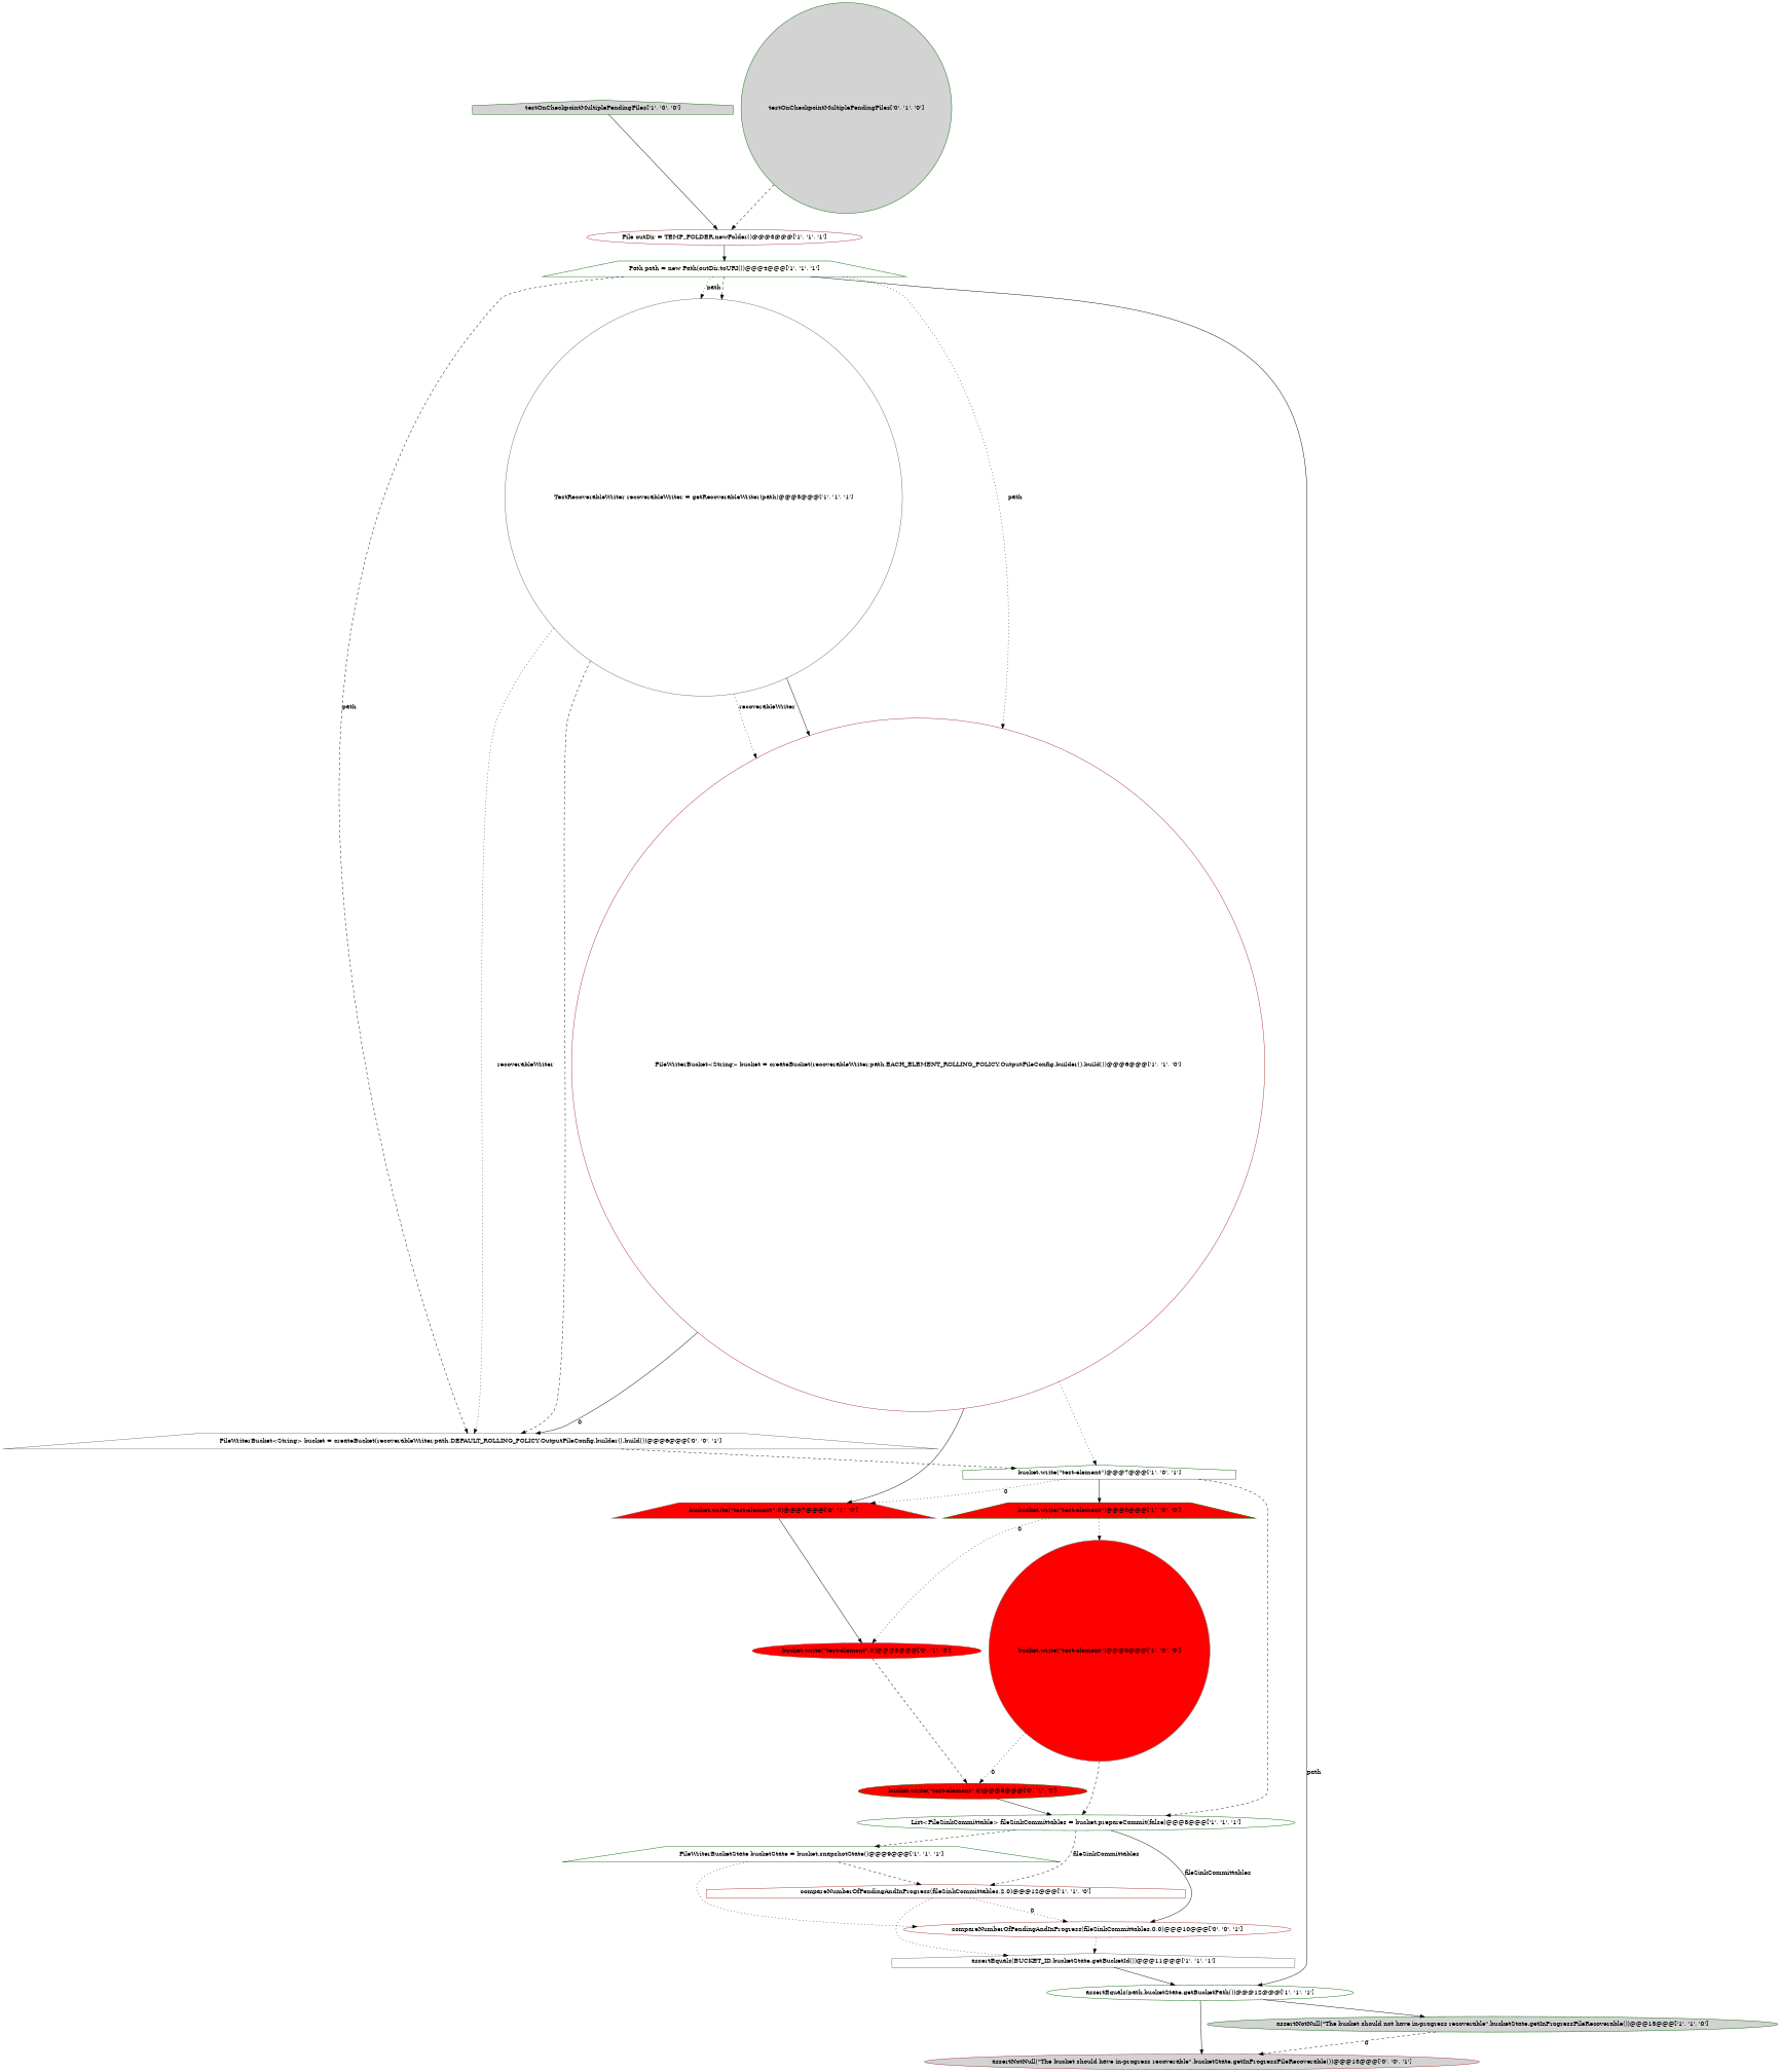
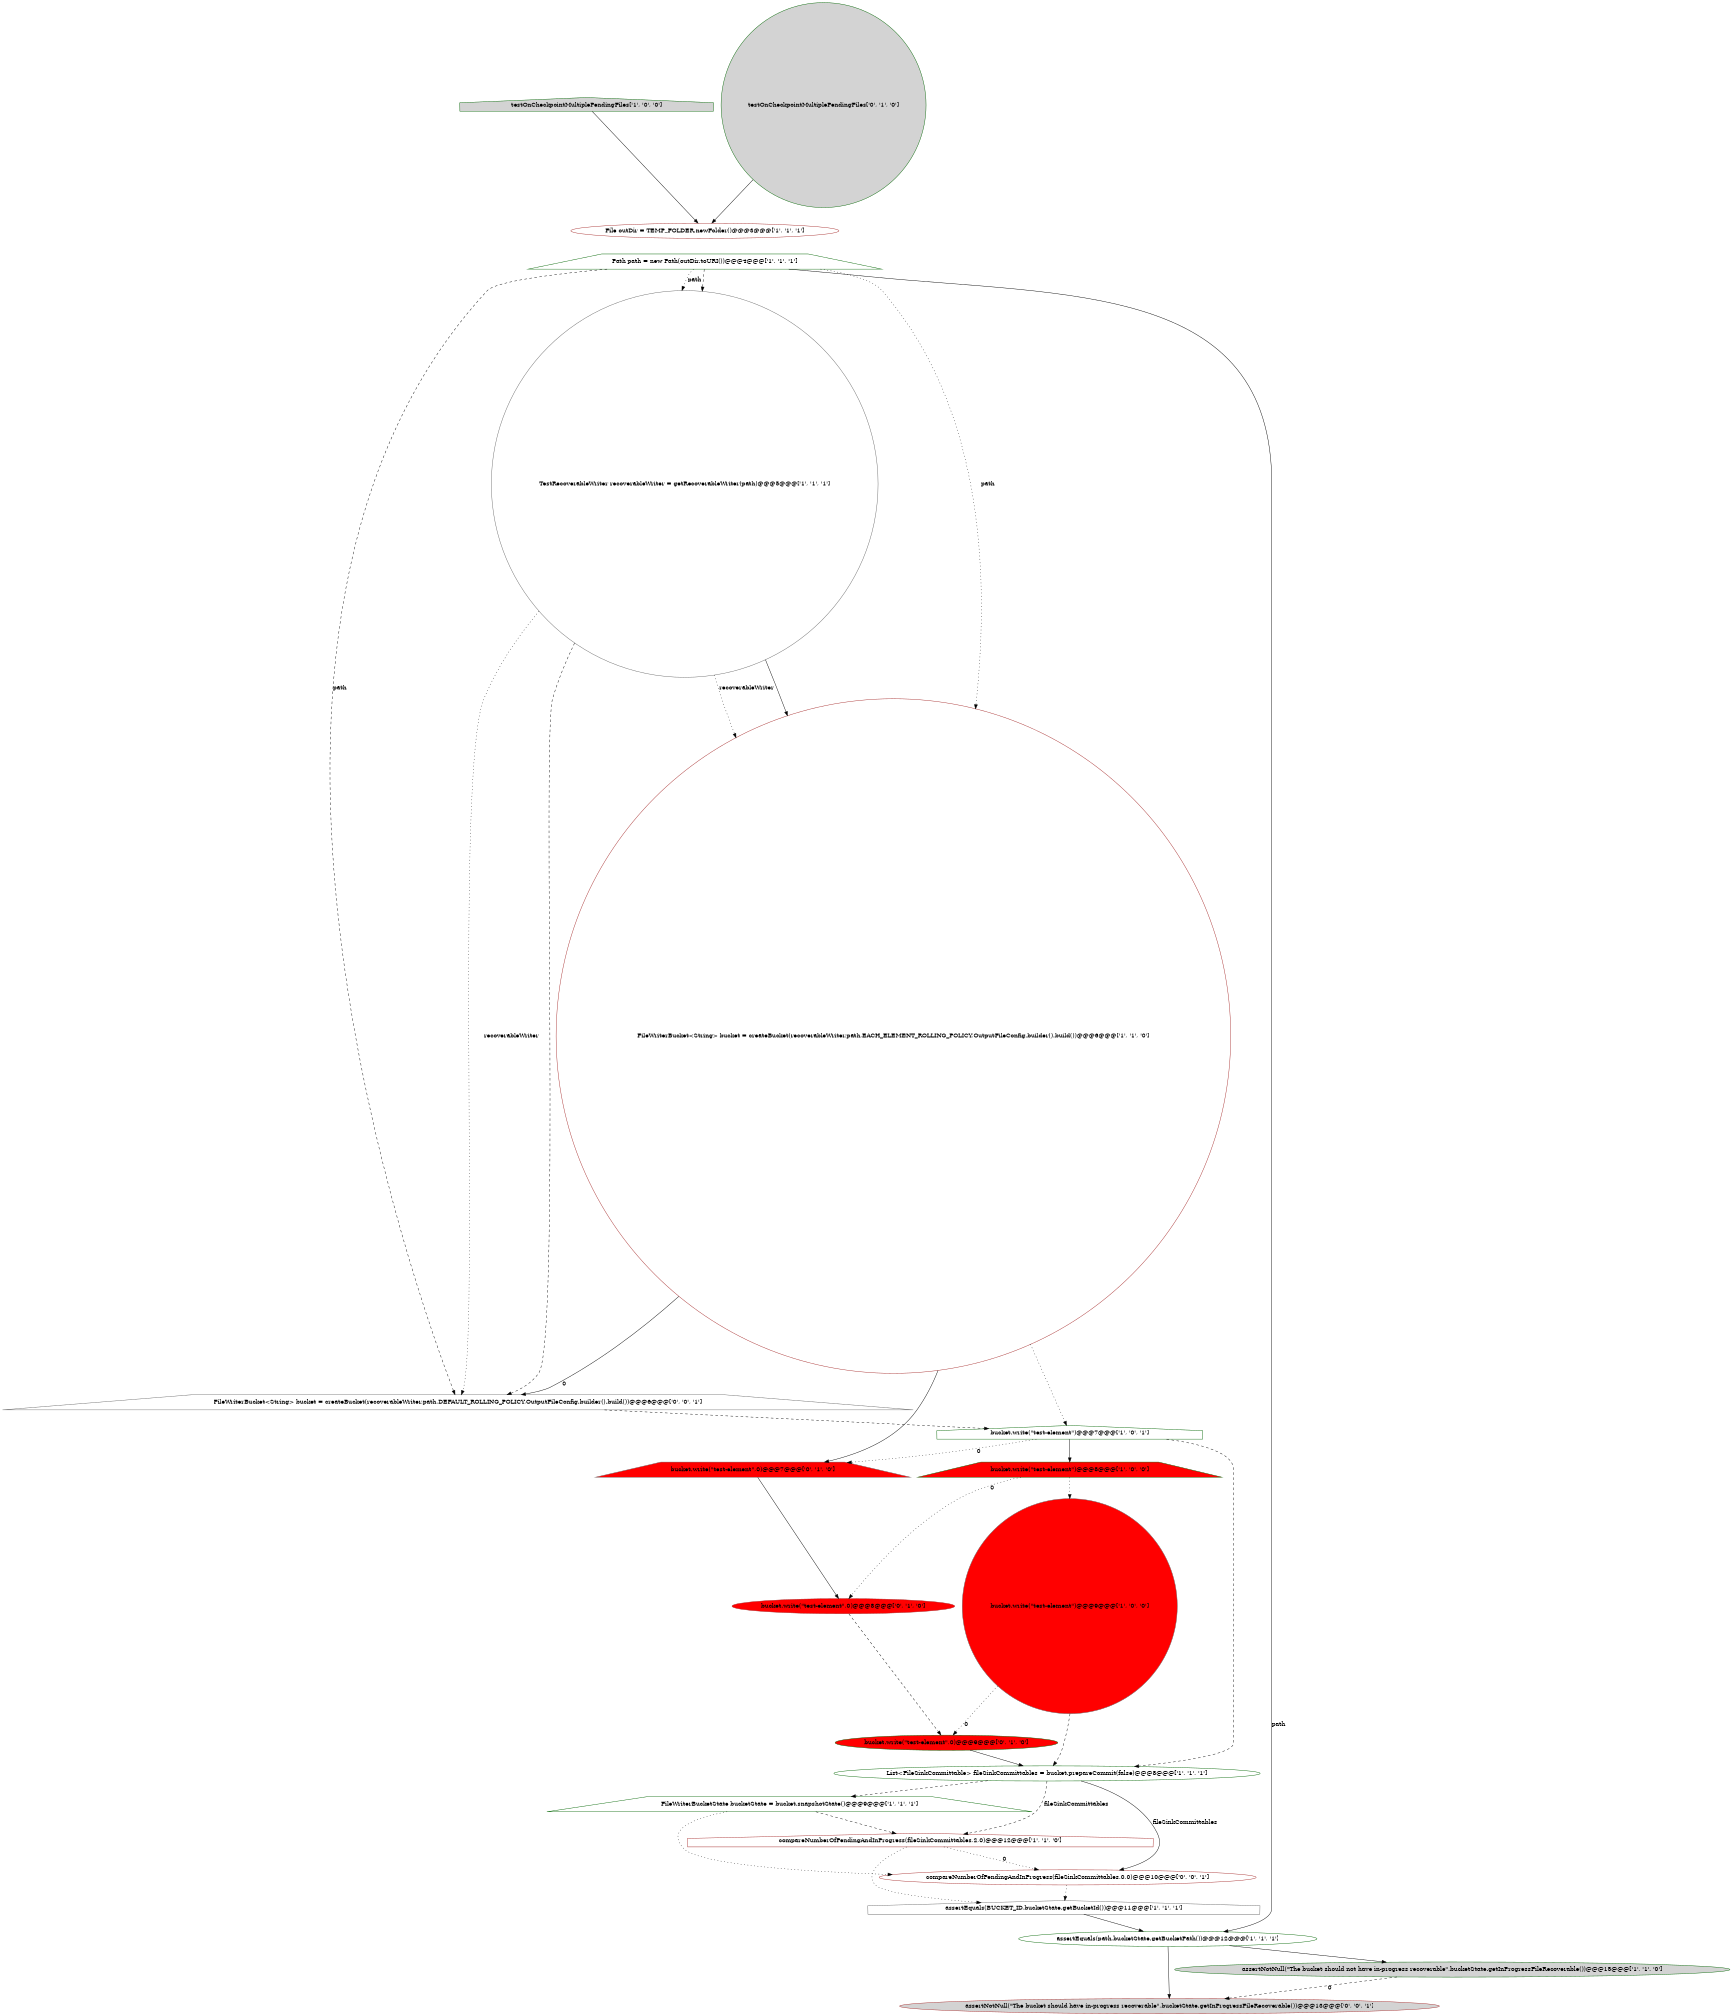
  digraph {
    node [color=darkgreen fillcolor=white shape=ellipse style=filled]
    edge [style=solid]
    n1 [label="FileWriterBucketState bucketState = bucket.snapshotState()@@@9@@@['1', '1', '1']" shape=trapezium]
    n2 [color=brown label="compareNumberOfPendingAndInProgress(fileSinkCommittables,0,0)@@@10@@@['0', '0', '1']"]
    n3 [color=brown label="compareNumberOfPendingAndInProgress(fileSinkCommittables,2,0)@@@12@@@['1', '1', '0']" shape=house]
    n4 [color=gray40 label="assertEquals(BUCKET_ID,bucketState.getBucketId())@@@11@@@['1', '1', '1']" shape=house]
    n5 [color=brown label="FileWriterBucket<String> bucket = createBucket(recoverableWriter,path,EACH_ELEMENT_ROLLING_POLICY,OutputFileConfig.builder().build())@@@6@@@['1', '1', '0']" shape=circle]
    n6 [color=gray40 label="FileWriterBucket<String> bucket = createBucket(recoverableWriter,path,DEFAULT_ROLLING_POLICY,OutputFileConfig.builder().build())@@@6@@@['0', '0', '1']" shape=trapezium]
    n7 [color=gray40 fillcolor=red label="bucket.write(\"test-element\",0)@@@7@@@['0', '1', '0']" shape=trapezium]
    n8 [label="bucket.write(\"test-element\")@@@7@@@['1', '0', '1']" shape=house]
    n9 [color=brown fillcolor=red label="bucket.write(\"test-element\",0)@@@8@@@['0', '1', '0']"]
    n10 [label="List<FileSinkCommittable> fileSinkCommittables = bucket.prepareCommit(false)@@@8@@@['1', '1', '1']"]
    n11 [fillcolor=red label="bucket.write(\"test-element\")@@@8@@@['1', '0', '0']" shape=trapezium]
    n12 [color=brown label="File outDir = TEMP_FOLDER.newFolder()@@@3@@@['1', '1', '1']"]
    n13 [label="Path path = new Path(outDir.toURI())@@@4@@@['1', '1', '1']" shape=trapezium]
    n14 [label="assertEquals(path,bucketState.getBucketPath())@@@12@@@['1', '1', '1']"]
    n15 [fillcolor=lightgray label="assertNotNull(\"The bucket should not have in-progress recoverable\",bucketState.getInProgressFileRecoverable())@@@15@@@['1', '1', '0']"]
    n16 [color=brown fillcolor=lightgray label="assertNotNull(\"The bucket should have in-progress recoverable\",bucketState.getInProgressFileRecoverable())@@@13@@@['0', '0', '1']"]
    n17 [fillcolor=lightgray label="testOnCheckpointMultiplePendingFiles['1', '0', '0']" shape=house]
    n18 [color=gray40 label="TestRecoverableWriter recoverableWriter = getRecoverableWriter(path)@@@5@@@['1', '1', '1']" shape=circle]
    n19 [color=gray40 fillcolor=red label="bucket.write(\"test-element\")@@@9@@@['1', '0', '0']" shape=circle]
    n20 [fillcolor=red label="bucket.write(\"test-element\",0)@@@9@@@['0', '1', '0']"]
    n21 [fillcolor=lightgray label="testOnCheckpointMultiplePendingFiles['0', '1', '0']" shape=circle]
    n1 -> n2 [style=dotted]
    n1 -> n3 [style=dashed]
    n2 -> n4 [style=dotted]
    n3 -> n2 [label=0 style=dotted]
    n3 -> n4 [style=dotted]
    n4 -> n14
    n5 -> n6 [label=0]
    n5 -> n7
    n5 -> n8 [style=dotted]
    n6 -> n8 [style=dashed]
    n7 -> n9
    n8 -> n7 [label=0 style=dotted]
    n8 -> n10 [style=dashed]
    n8 -> n11
    n9 -> n20 [style=dashed]
    n10 -> n1 [style=dashed]
    n10 -> n2 [label=fileSinkCommittables]
    n10 -> n3 [label=fileSinkCommittables style=dashed]
    n11 -> n9 [label=0 style=dotted]
    n11 -> n19 [style=dotted]
-   n12 -> n13
    n13 -> n5 [label=path style=dotted]
    n13 -> n6 [label=path style=dashed]
    n13 -> n14 [label=path]
    n13 -> n18 [style=dashed]
    n13 -> n18 [label=path style=dotted]
    n14 -> n15
    n14 -> n16
    n15 -> n16 [label=0 style=dashed]
    n17 -> n12
    n18 -> n5
    n18 -> n5 [label=recoverableWriter style=dotted]
    n18 -> n6 [label=recoverableWriter style=dotted]
    n18 -> n6 [style=dashed]
    n19 -> n10 [style=dashed]
    n19 -> n20 [label=0 style=dotted]
    n20 -> n10
-   n21 -> n12 [style=dashed]
+   n21 -> n12
  }
